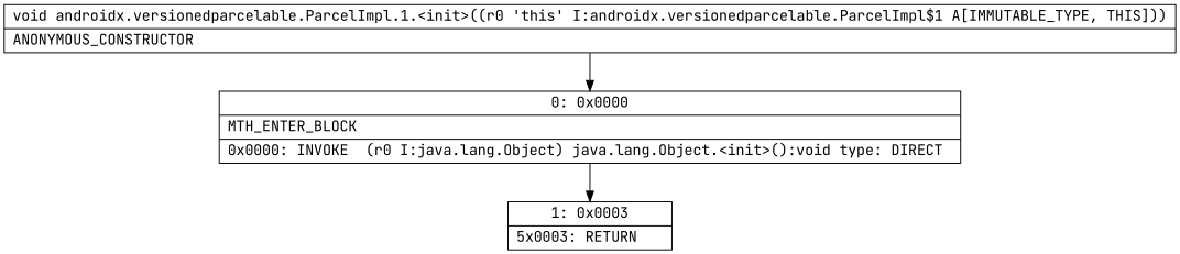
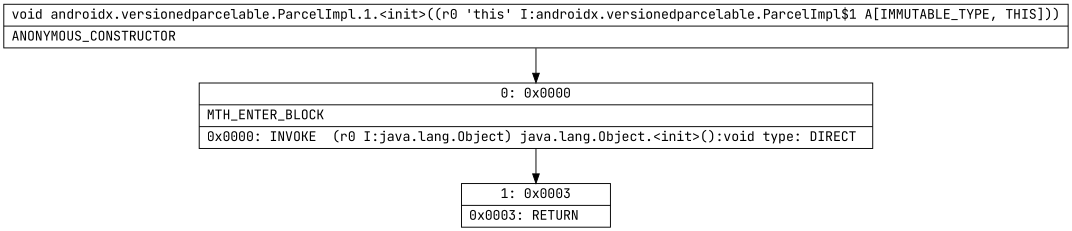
  digraph {
    fontname="JetBrains Mono"
    node [shape=record fontname="JetBrains Mono"]
    edge [fontname="JetBrains Mono"]
    n1 [label="{0\:\ 0x0000|MTH_ENTER_BLOCK\l|0x0000: INVOKE  (r0 I:java.lang.Object) java.lang.Object.\<init\>():void type: DIRECT \l}"]
-   n2 [label="{1\:\ 0x0003|5x0003: RETURN   \l}"]
+   n2 [label="{1\:\ 0x0003|0x0003: RETURN   \l}"]
    n3 [label="{void androidx.versionedparcelable.ParcelImpl.1.\<init\>((r0 'this' I:androidx.versionedparcelable.ParcelImpl$1 A[IMMUTABLE_TYPE, THIS]))  | ANONYMOUS_CONSTRUCTOR\l}"]
    n1 -> n2
    n3 -> n1
  }
